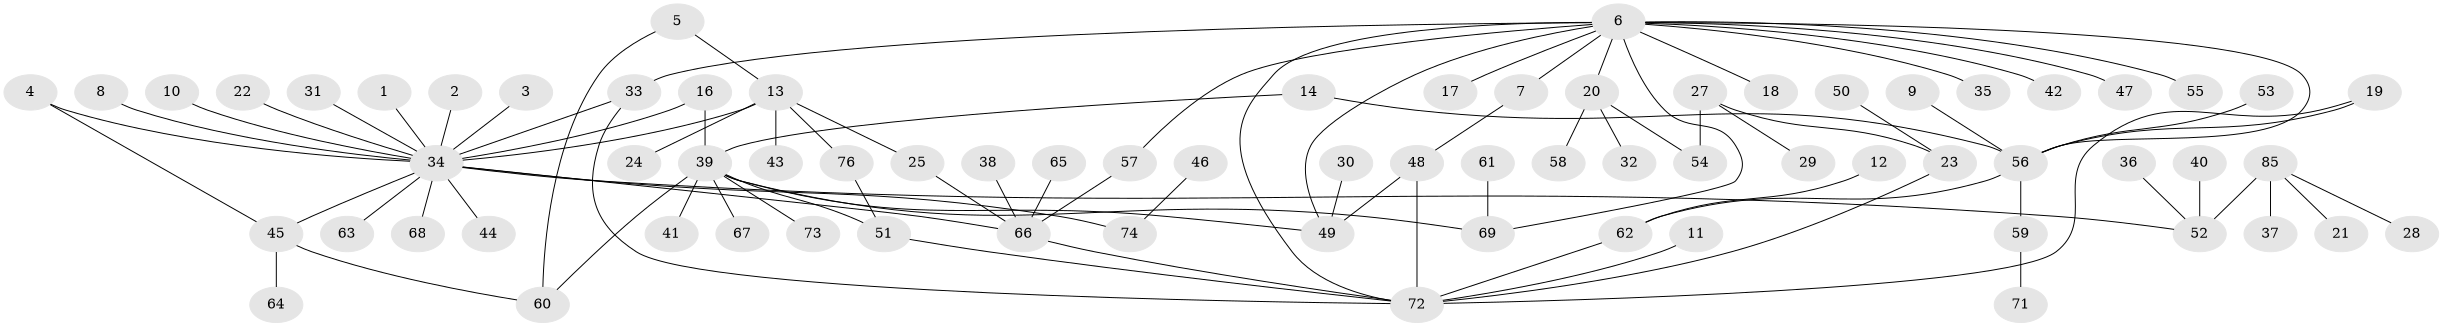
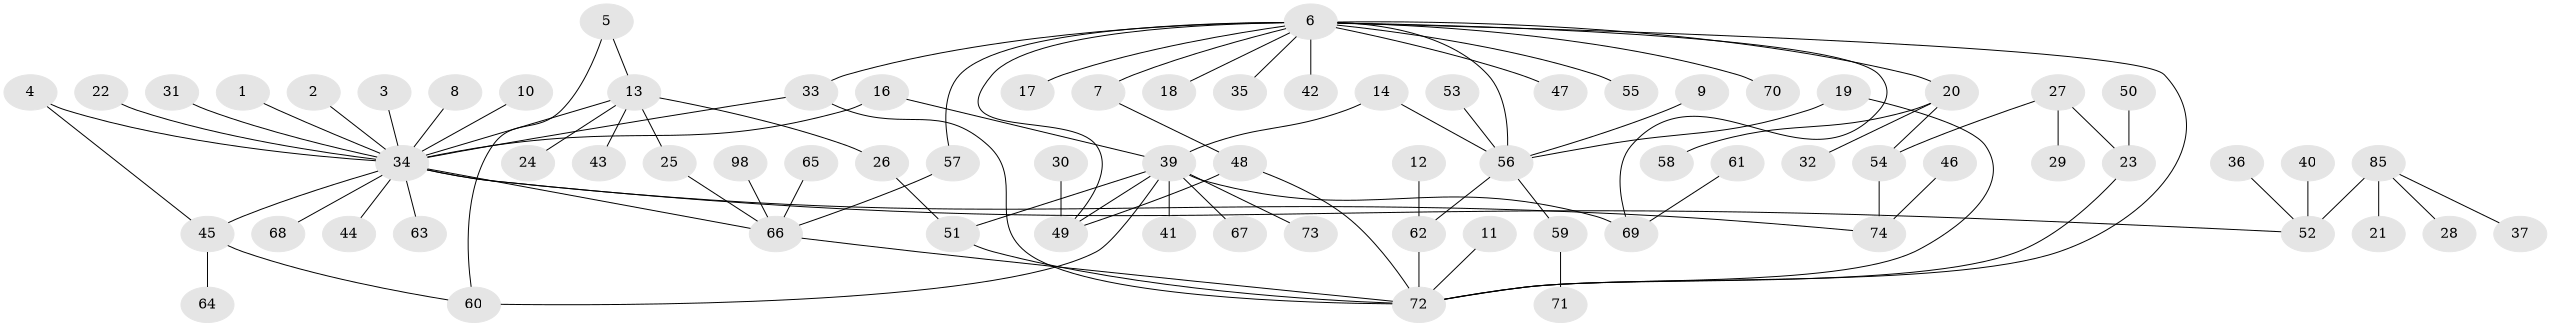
  graph {
    node [color=gray90 style=filled]
    edge [weight=1.0]
    1
    34
    45
    52
    66
    44
    63
    68
    74
    2
    3
    4
    60
    64
    5
    13
    24
    25
-   26 [label=76]
+   26
    43
    6
    7
    17
    18
    20
    33
    35
    42
    47
    49
    55
    56
    57
    69
+   70
    72
    48
    32
    54
    58
    62
    59
    8
    9
    10
    11
    12
    51
    14
    39
    41
    67
    73
    n54 [label=85]
    21
    28
    37
    16
    19
    22
    23
    27
    29
    30
    31
    36
-   38
+   38 [label=98]
    40
    46
    50
    53
    71
    61
    65
    1 -- 34
    34 -- 45
    34 -- 52
    34 -- 66
    34 -- 44
    34 -- 63
    34 -- 68
    34 -- 74
    45 -- 60
    45 -- 64
    66 -- 72
    2 -- 34
    3 -- 34
    4 -- 34
    4 -- 45
    5 -- 60
    5 -- 13
    13 -- 34
    13 -- 24
    13 -- 25
    13 -- 26
    13 -- 43
    25 -- 66
    26 -- 51
    6 -- 7
    6 -- 17
    6 -- 18
    6 -- 20
    6 -- 33
    6 -- 35
    6 -- 42
    6 -- 47
    6 -- 49
    6 -- 55
    6 -- 56
    6 -- 57
    6 -- 69
+   6 -- 70
    6 -- 72
    7 -- 48
    20 -- 32
    20 -- 54
    20 -- 58
    33 -- 34
    33 -- 72
    56 -- 62
    56 -- 59
    57 -- 66
    48 -- 49
    48 -- 72
+   54 -- 74
    62 -- 72
    59 -- 71
    8 -- 34
    9 -- 56
    10 -- 34
    11 -- 72
    12 -- 62
    51 -- 72
    14 -- 56
    14 -- 39
    39 -- 60
    39 -- 49
    39 -- 69
    39 -- 51
    39 -- 41
    39 -- 67
    39 -- 73
    n54 -- 52 [weight=3.0]
    n54 -- 21
    n54 -- 28
    n54 -- 37
    16 -- 34
    16 -- 39
    19 -- 56
    19 -- 72
    22 -- 34
    23 -- 72
    27 -- 54
    27 -- 23
    27 -- 29
    30 -- 49
    31 -- 34
    36 -- 52
    38 -- 66
    40 -- 52
    46 -- 74
    50 -- 23
    53 -- 56
    61 -- 69
    65 -- 66
  }
